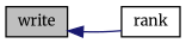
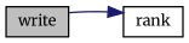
  digraph {
    rankdir=LR
    fontname=Merriweather
    node [color=black fontname=Merriweather fontsize=10 shape=record]
    n1 [fillcolor=grey75 fontcolor=black height=0.2 label=write style=filled width=0.4]
    n2 [height=0.2 label=rank width=0.4]
-   n1 -> n2 [color=midnightblue dir=back fontname=Merriweather fontsize=10 labelfontname=FreeSans labelfontsize=10 style=solid]
+   n2 -> n1 [color=midnightblue dir=back fontname=Merriweather fontsize=10 labelfontname=FreeSans labelfontsize=10 style=solid]
  }
